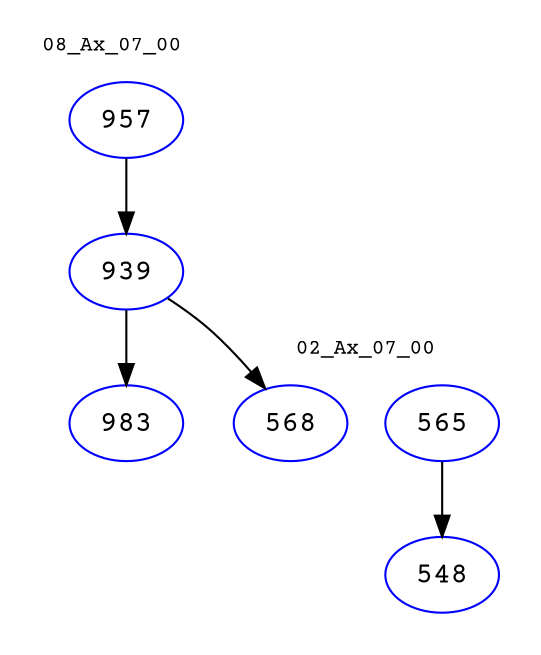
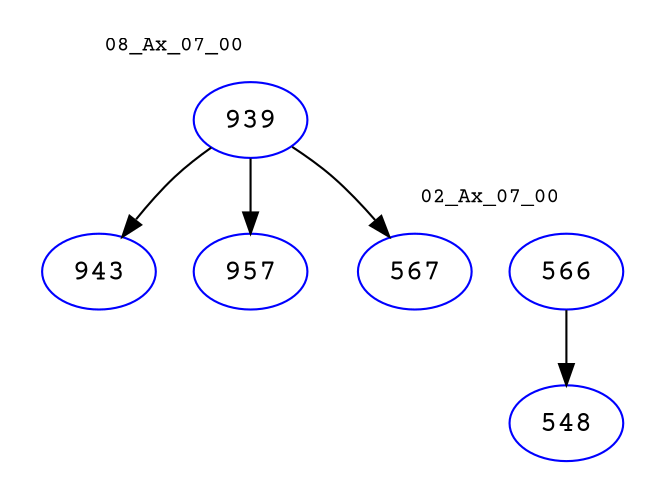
  digraph {
    fontname="Courier Prime"
    node [color=blue fontname="Courier Prime"]
    edge [color=black fontname="Courier Prime"]
-   n1 [label=565]
+   n1 [label=566]
    n2 [label=548]
-   n3 [label=568]
+   n3 [label=567]
    n4 [label=939]
-   n5 [label=983]
+   n5 [label=943]
    n6 [label=957]
    subgraph cluster_1 {
      color=white
      fontsize=10
      label="02_Ax_07_00"
      n1
      n2
      n3
    }
    subgraph cluster_2 {
      color=white
      fontsize=10
      label="08_Ax_07_00"
      n4
      n5
      n6
    }
    n1 -> n2
    n4 -> n3
    n4 -> n5
-   n6 -> n4
+   n4 -> n6
  }
